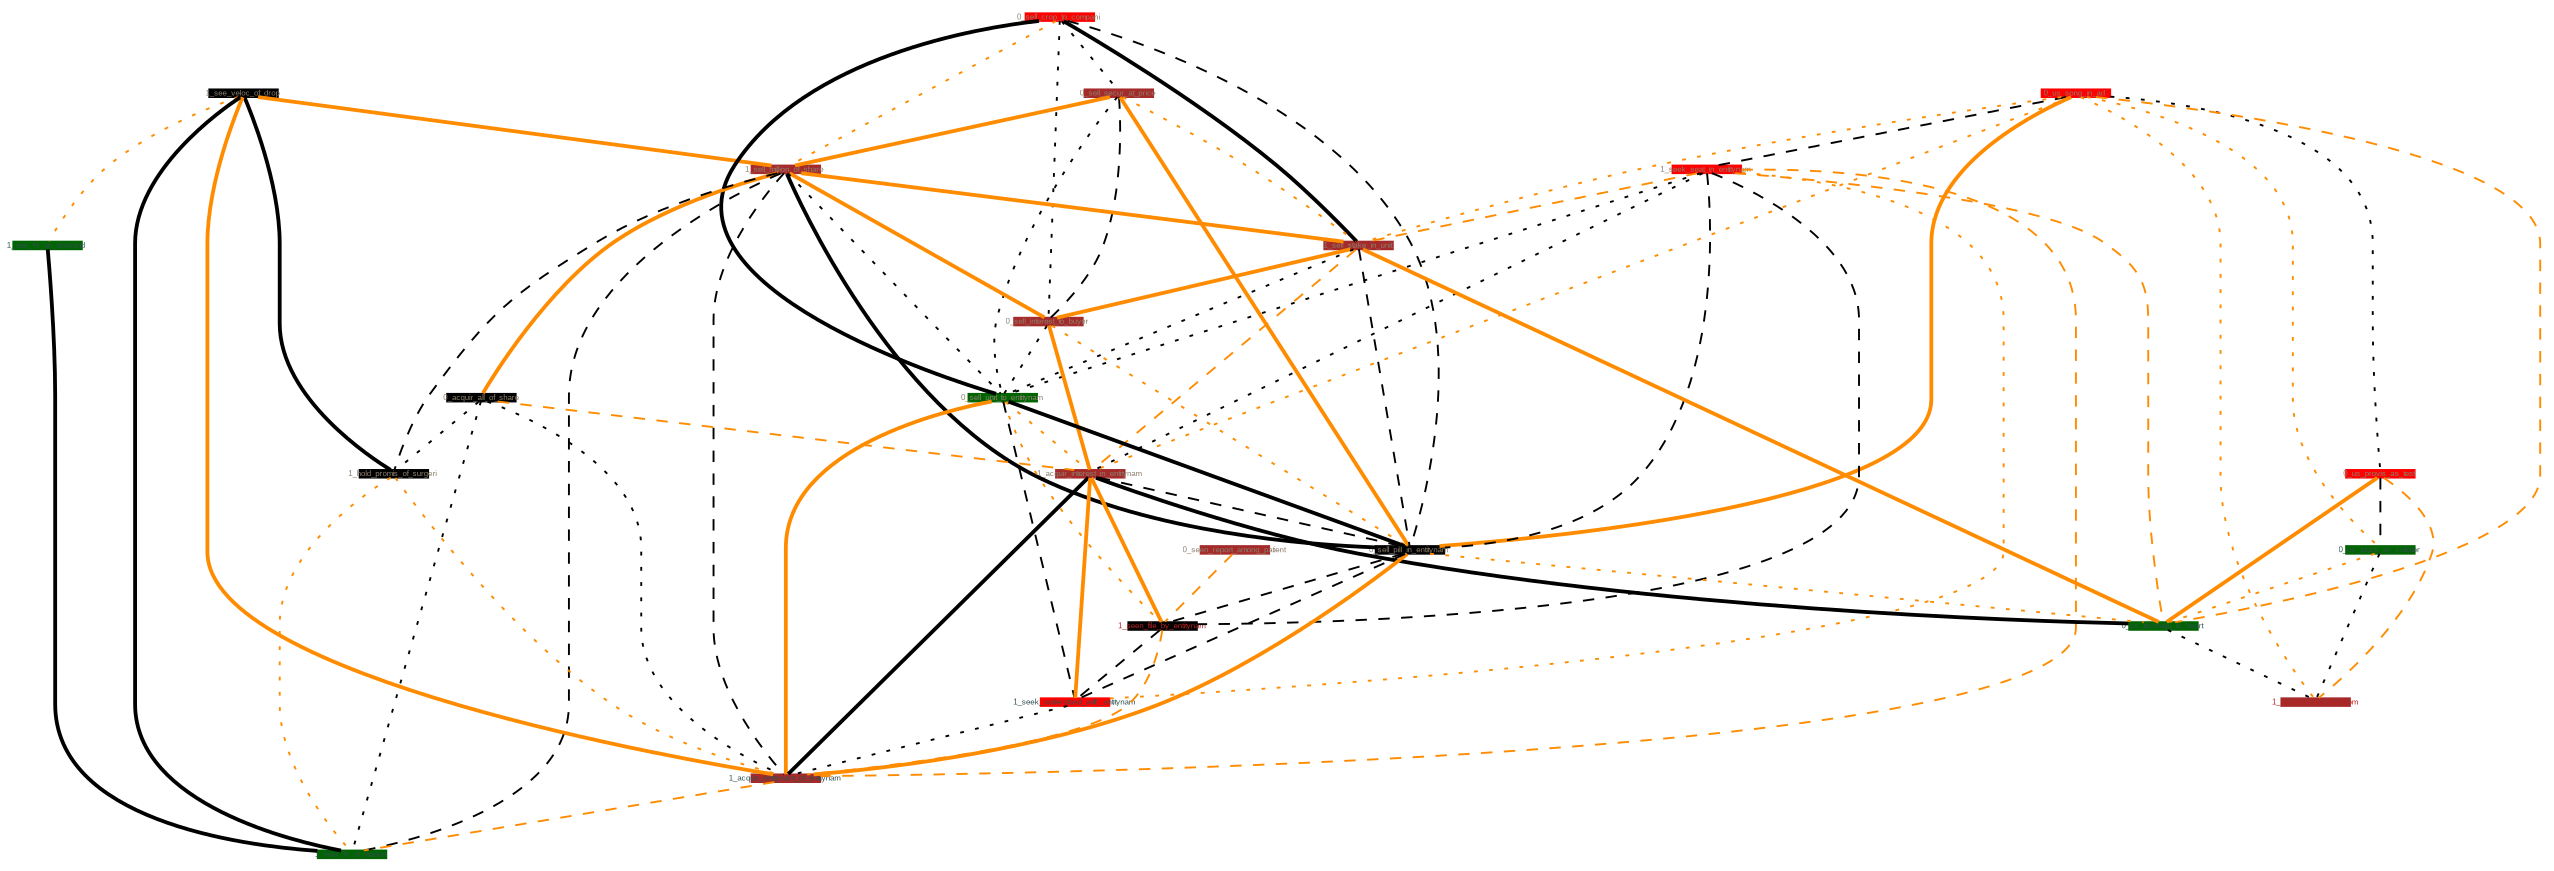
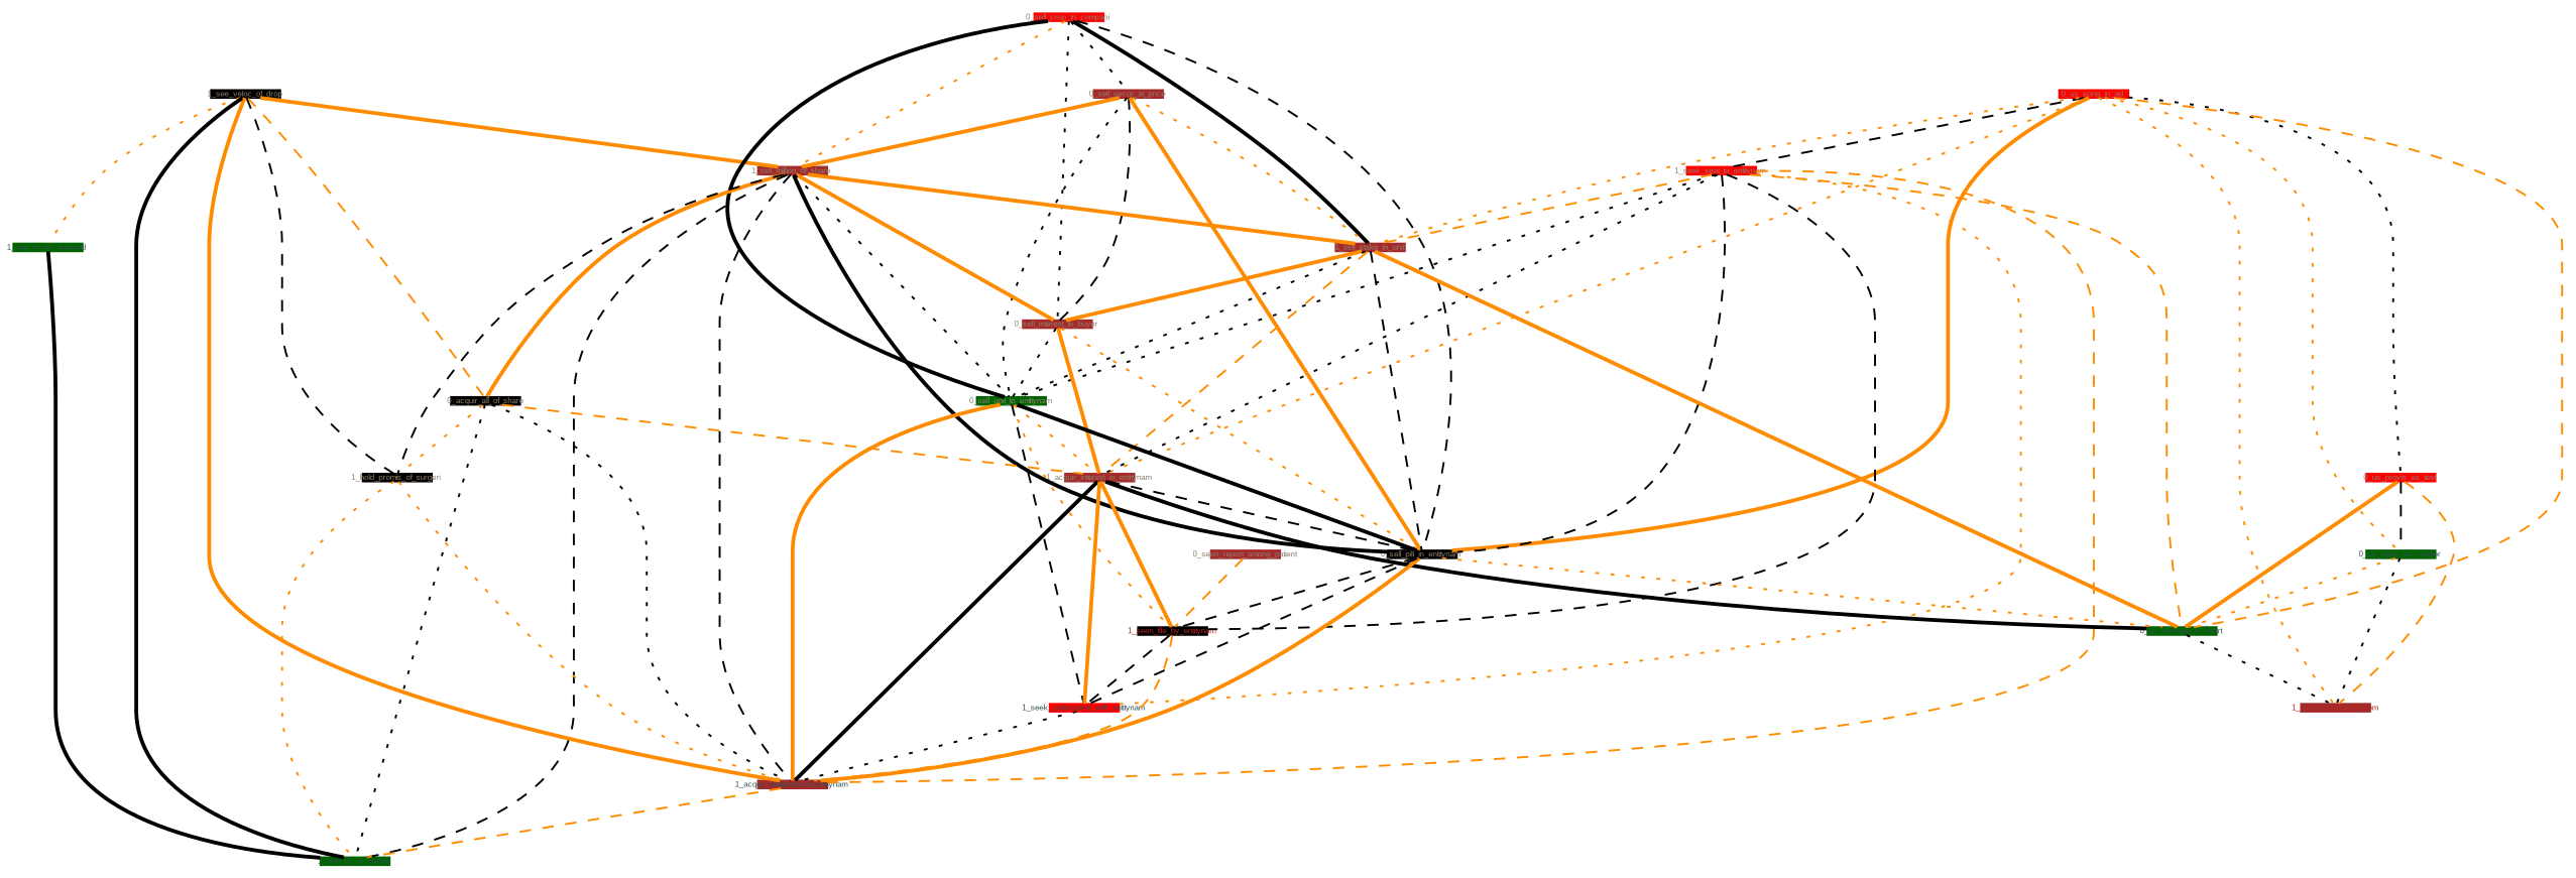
  graph {
    fontname="Liberation Sans"
    node [color=brown fixedsize=true fontcolor="#8b7d6b" fontname="Liberation Sans" fontsize=4 shape=polygon style=filled]
    edge [color=darkorange fontname="Liberation Sans" style=dotted w=1]
    "1_see_veloc_of_drop " [color=black height=.06 width=.5]
    "0_sell_crop_to_compani " [color=red height=.06 width=.5]
    "0_sell_secur_at_price " [height=.06 width=.5]
    "0_us_song_in_ad " [color=red height=.06 width=.5]
    "1_seek_seat_in_entitynam " [color=red height=.06 width=.5]
    "1_sell_million_of_share " [height=.06 width=.5]
    "0_seen_report_among_patient " [height=.06 width=.5]
    "0_us_provis_as_test " [color=red height=.06 width=.5]
    "1_sell_stake_in_unit " [height=.06 width=.5]
    "0_sell_interest_to_buyer " [height=.06 width=.5]
    n11 [color=black height=.06 label="0_acquir_all_of_share" width=.5]
    "0_sell_unit_to_entitynam " [color=darkgreen height=.06 width=.5]
    "1_hold_promis_of_surgeri " [color=black height=.06 width=.5]
    "1_acquir_interest_in_entitynam " [height=.06 width=.5]
    "0_sell_pill_in_entitynam " [color=black height=.06 width=.5]
    "1_seen_file_by_entitynam " [color=black fontcolor="#b22222" height=.06 width=.5]
    "1_us_term_like_syndrom " [fontcolor="#b22222" height=.06 width=.5]
    "1_acquir_entitynam_of_entitynam " [fontcolor="#2f4f4f" height=.06 width=.5]
    "1_see_%_on_downsid " [color=darkgreen fontcolor="#2f4f4f" height=.06 width=.5]
    "1_hold_%_of_market " [color=darkgreen fontcolor="#2f4f4f" height=.06 width=.5]
    "0_us_stock_as_collater " [color=darkgreen fontcolor="#2f4f4f" height=.06 width=.5]
    "0_us_techniqu_in_heart " [color=darkgreen fontcolor="#2f4f4f" height=.06 width=.5]
    "1_seek_understand_with_entitynam " [color=red fontcolor="#2f4f4f" height=.06 width=.5]
    subgraph sub_1 {
      "1_see_veloc_of_drop "
      "0_sell_crop_to_compani "
      "0_sell_secur_at_price "
      "0_us_song_in_ad "
      "1_seek_seat_in_entitynam "
      "1_sell_million_of_share "
      "0_seen_report_among_patient "
      "0_us_provis_as_test "
      "1_sell_stake_in_unit "
      "0_sell_interest_to_buyer "
      n11
      "0_sell_unit_to_entitynam "
      "1_hold_promis_of_surgeri "
      "1_acquir_interest_in_entitynam "
      "0_sell_pill_in_entitynam "
    }
    subgraph sub_2 {
      "1_seen_file_by_entitynam "
      "1_us_term_like_syndrom "
    }
    "1_see_veloc_of_drop " -- "1_sell_million_of_share " [style=bold]
-   "1_see_veloc_of_drop " -- "1_hold_promis_of_surgeri " [color=black style=bold]
+   "1_see_veloc_of_drop " -- n11 [style=dashed]
+   "1_see_veloc_of_drop " -- "1_hold_promis_of_surgeri " [color=black style=dashed]
    "1_see_veloc_of_drop " -- "1_acquir_entitynam_of_entitynam " [style=bold]
    "1_see_veloc_of_drop " -- "1_see_%_on_downsid "
    "1_see_veloc_of_drop " -- "1_hold_%_of_market " [color=black style=bold]
    "0_sell_crop_to_compani " -- "0_sell_secur_at_price " [color=black]
    "0_sell_crop_to_compani " -- "1_sell_million_of_share "
    "0_sell_crop_to_compani " -- "1_sell_stake_in_unit " [color=black style=bold]
    "0_sell_crop_to_compani " -- "0_sell_interest_to_buyer " [color=black w=2]
    "0_sell_crop_to_compani " -- "0_sell_unit_to_entitynam " [color=black style=bold w=2]
    "0_sell_crop_to_compani " -- "0_sell_pill_in_entitynam " [color=black style=dashed]
    "0_sell_secur_at_price " -- "1_sell_million_of_share " [style=bold]
    "0_sell_secur_at_price " -- "1_sell_stake_in_unit "
    "0_sell_secur_at_price " -- "0_sell_interest_to_buyer " [color=black style=dashed]
    "0_sell_secur_at_price " -- "0_sell_unit_to_entitynam " [color=black]
    "0_sell_secur_at_price " -- "0_sell_pill_in_entitynam " [style=bold]
    "0_us_song_in_ad " -- "1_seek_seat_in_entitynam " [color=black style=dashed]
    "0_us_song_in_ad " -- "0_us_provis_as_test " [color=black]
    "0_us_song_in_ad " -- "1_sell_stake_in_unit "
    "0_us_song_in_ad " -- "1_acquir_interest_in_entitynam "
    "0_us_song_in_ad " -- "0_sell_pill_in_entitynam " [style=bold]
    "0_us_song_in_ad " -- "1_us_term_like_syndrom "
    "0_us_song_in_ad " -- "0_us_stock_as_collater "
    "0_us_song_in_ad " -- "0_us_techniqu_in_heart " [style=dashed w=2]
    "1_seek_seat_in_entitynam " -- "1_sell_stake_in_unit " [style=dashed]
    "1_seek_seat_in_entitynam " -- "0_sell_unit_to_entitynam " [color=black]
    "1_seek_seat_in_entitynam " -- "1_acquir_interest_in_entitynam " [color=black w=2]
    "1_seek_seat_in_entitynam " -- "0_sell_pill_in_entitynam " [color=black style=dashed w=2]
    "1_seek_seat_in_entitynam " -- "1_seen_file_by_entitynam " [color=black style=dashed]
    "1_seek_seat_in_entitynam " -- "1_acquir_entitynam_of_entitynam " [style=dashed]
    "1_seek_seat_in_entitynam " -- "0_us_techniqu_in_heart " [style=dashed]
    "1_seek_seat_in_entitynam " -- "1_seek_understand_with_entitynam " [w=2]
    "1_sell_million_of_share " -- "1_sell_stake_in_unit " [style=bold]
    "1_sell_million_of_share " -- "0_sell_interest_to_buyer " [style=bold]
    "1_sell_million_of_share " -- n11 [style=bold w=2]
    "1_sell_million_of_share " -- "0_sell_unit_to_entitynam " [color=black]
    "1_sell_million_of_share " -- "1_hold_promis_of_surgeri " [color=black style=dashed]
    "1_sell_million_of_share " -- "0_sell_pill_in_entitynam " [color=black style=bold]
    "1_sell_million_of_share " -- "1_acquir_entitynam_of_entitynam " [color=black style=dashed]
    "1_sell_million_of_share " -- "1_hold_%_of_market " [color=black style=dashed]
    "0_seen_report_among_patient " -- "1_seen_file_by_entitynam " [style=dashed]
    "0_us_provis_as_test " -- "1_us_term_like_syndrom " [style=dashed]
    "0_us_provis_as_test " -- "0_us_stock_as_collater " [color=black style=dashed w=2]
    "0_us_provis_as_test " -- "0_us_techniqu_in_heart " [style=bold]
    "1_sell_stake_in_unit " -- "0_sell_interest_to_buyer " [style=bold]
    "1_sell_stake_in_unit " -- "0_sell_unit_to_entitynam " [color=black]
    "1_sell_stake_in_unit " -- "1_acquir_interest_in_entitynam " [style=dashed]
    "1_sell_stake_in_unit " -- "0_sell_pill_in_entitynam " [color=black style=dashed w=2]
    "1_sell_stake_in_unit " -- "0_us_techniqu_in_heart " [style=bold]
    "0_sell_interest_to_buyer " -- "0_sell_unit_to_entitynam " [color=black w=2]
    "0_sell_interest_to_buyer " -- "1_acquir_interest_in_entitynam " [style=bold]
    "0_sell_interest_to_buyer " -- "0_sell_pill_in_entitynam "
-   n11 -- "1_hold_promis_of_surgeri " [color=black]
+   n11 -- "1_hold_promis_of_surgeri "
    n11 -- "1_acquir_interest_in_entitynam " [style=dashed]
    n11 -- "1_acquir_entitynam_of_entitynam " [color=black w=2]
    n11 -- "1_hold_%_of_market " [color=black]
    "0_sell_unit_to_entitynam " -- "1_acquir_interest_in_entitynam "
    "0_sell_unit_to_entitynam " -- "0_sell_pill_in_entitynam " [color=black style=bold w=2]
    "0_sell_unit_to_entitynam " -- "1_seen_file_by_entitynam "
    "0_sell_unit_to_entitynam " -- "1_acquir_entitynam_of_entitynam " [style=bold]
    "0_sell_unit_to_entitynam " -- "1_seek_understand_with_entitynam " [color=black style=dashed]
    "1_hold_promis_of_surgeri " -- "1_acquir_entitynam_of_entitynam "
    "1_hold_promis_of_surgeri " -- "1_hold_%_of_market " [w=2]
    "1_acquir_interest_in_entitynam " -- "0_sell_pill_in_entitynam " [color=black style=dashed w=2]
    "1_acquir_interest_in_entitynam " -- "1_seen_file_by_entitynam " [style=bold]
    "1_acquir_interest_in_entitynam " -- "1_acquir_entitynam_of_entitynam " [color=black style=bold w=2]
    "1_acquir_interest_in_entitynam " -- "0_us_techniqu_in_heart " [color=black style=bold]
    "1_acquir_interest_in_entitynam " -- "1_seek_understand_with_entitynam " [style=bold]
    "0_sell_pill_in_entitynam " -- "1_seen_file_by_entitynam " [color=black style=dashed]
    "0_sell_pill_in_entitynam " -- "1_acquir_entitynam_of_entitynam " [style=bold]
    "0_sell_pill_in_entitynam " -- "0_us_techniqu_in_heart "
    "0_sell_pill_in_entitynam " -- "1_seek_understand_with_entitynam " [color=black style=dashed]
    "1_seen_file_by_entitynam " -- "1_acquir_entitynam_of_entitynam " [style=dashed]
    "1_seen_file_by_entitynam " -- "1_seek_understand_with_entitynam " [color=black style=dashed]
    "1_acquir_entitynam_of_entitynam " -- "1_hold_%_of_market " [style=dashed]
    "1_see_%_on_downsid " -- "1_hold_%_of_market " [color=black style=bold]
    "0_us_stock_as_collater " -- "1_us_term_like_syndrom " [color=black]
    "0_us_stock_as_collater " -- "0_us_techniqu_in_heart "
    "0_us_techniqu_in_heart " -- "1_us_term_like_syndrom " [color=black]
    "1_seek_understand_with_entitynam " -- "1_acquir_entitynam_of_entitynam " [color=black]
  }
